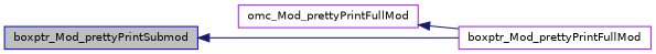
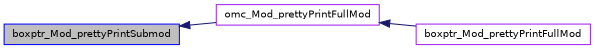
  digraph {
    rankdir=LR
    node [color=purple fillcolor=white fontname=Helvetica fontsize=10 shape=record style=filled]
    edge [color=midnightblue dir=back fontname=Helvetica fontsize=10 labelfontname=Helvetica labelfontsize=10 style=solid]
    n1 [color=blue fillcolor=grey75 fontcolor=black height=0.2 label=boxptr_Mod_prettyPrintSubmod width=0.4]
    n2 [height=0.2 label=omc_Mod_prettyPrintFullMod width=0.4]
    n3 [height=0.2 label=boxptr_Mod_prettyPrintFullMod width=0.4]
-   n1 -> n3
+   n1 -> n2
    n2 -> n3
  }
